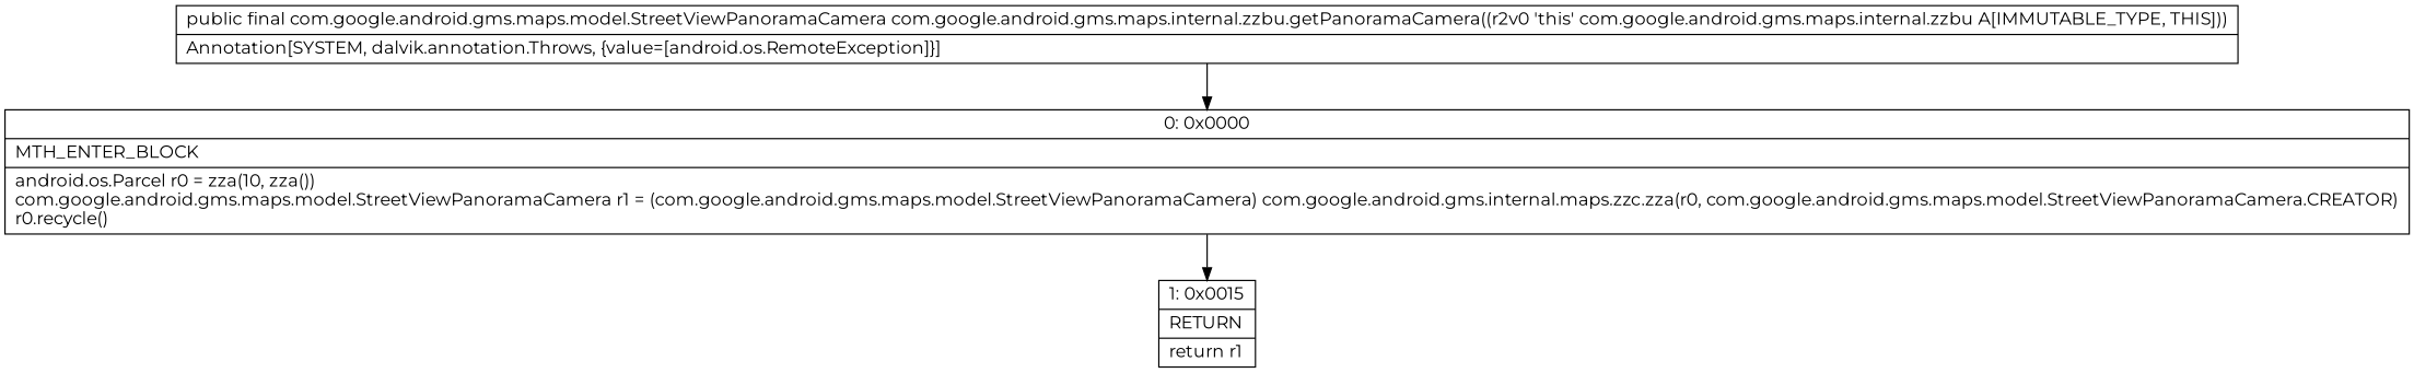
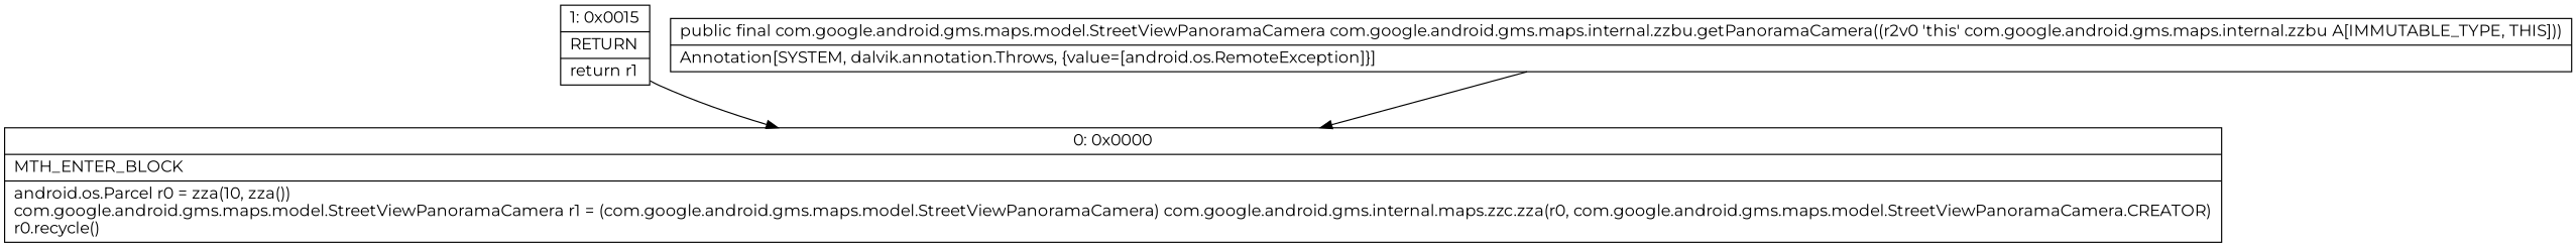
  digraph {
    fontname=Montserrat
    node [shape=record fontname=Montserrat]
    edge [fontname=Montserrat]
    n1 [label="{0\:\ 0x0000|MTH_ENTER_BLOCK\l|android.os.Parcel r0 = zza(10, zza())\lcom.google.android.gms.maps.model.StreetViewPanoramaCamera r1 = (com.google.android.gms.maps.model.StreetViewPanoramaCamera) com.google.android.gms.internal.maps.zzc.zza(r0, com.google.android.gms.maps.model.StreetViewPanoramaCamera.CREATOR)\lr0.recycle()\l}"]
    n2 [label="{1\:\ 0x0015|RETURN\l|return r1\l}"]
    n3 [label="{public final com.google.android.gms.maps.model.StreetViewPanoramaCamera com.google.android.gms.maps.internal.zzbu.getPanoramaCamera((r2v0 'this' com.google.android.gms.maps.internal.zzbu A[IMMUTABLE_TYPE, THIS]))  | Annotation[SYSTEM, dalvik.annotation.Throws, \{value=[android.os.RemoteException]\}]\l}"]
-   n1 -> n2
+   n2 -> n1
    n3 -> n1
  }
